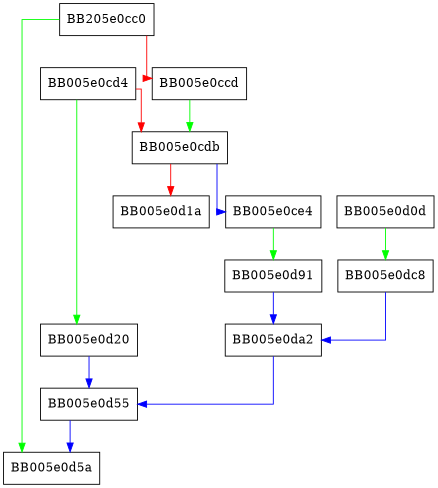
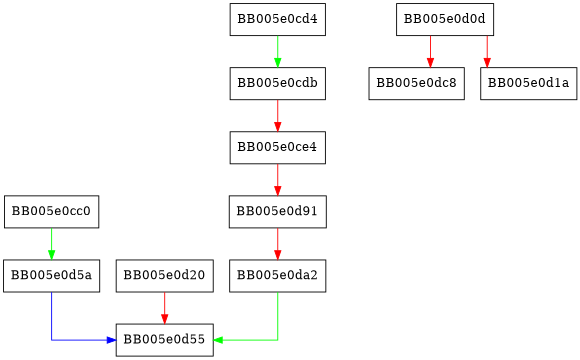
  digraph {
    splines=ortho
    node [shape=box]
    edge [color=red]
-   BB005e0cc0 [label=BB205e0cc0]
+   BB005e0cc0
    BB005e0d5a
-   BB005e0ccd
    BB005e0d55
    BB005e0cdb
    BB005e0ce4
    BB005e0cd4
    BB005e0d20
    BB005e0d91
    BB005e0dc8
    BB005e0da2
    BB005e0d0d
    BB005e0d1a
    BB005e0cc0 -> BB005e0d5a [color=green]
-   BB005e0cc0 -> BB005e0ccd
-   BB005e0d55 -> BB005e0d5a [color=blue]
-   BB005e0ccd -> BB005e0cdb [color=green]
-   BB005e0cdb -> BB005e0ce4 [color=blue]
-   BB005e0ce4 -> BB005e0d91 [color=green]
-   BB005e0cd4 -> BB005e0cdb
-   BB005e0cd4 -> BB005e0d20 [color=green]
-   BB005e0d20 -> BB005e0d55 [color=blue]
-   BB005e0d91 -> BB005e0da2 [color=blue]
-   BB005e0dc8 -> BB005e0da2 [color=blue]
-   BB005e0da2 -> BB005e0d55 [color=blue]
-   BB005e0d0d -> BB005e0dc8 [color=green]
-   BB005e0cdb -> BB005e0d1a
+   BB005e0d5a -> BB005e0d55 [color=blue]
+   BB005e0cdb -> BB005e0ce4
+   BB005e0ce4 -> BB005e0d91
+   BB005e0cd4 -> BB005e0cdb [color=green]
+   BB005e0d20 -> BB005e0d55
+   BB005e0d91 -> BB005e0da2
+   BB005e0da2 -> BB005e0d55 [color=green]
+   BB005e0d0d -> BB005e0dc8
+   BB005e0d0d -> BB005e0d1a
  }
